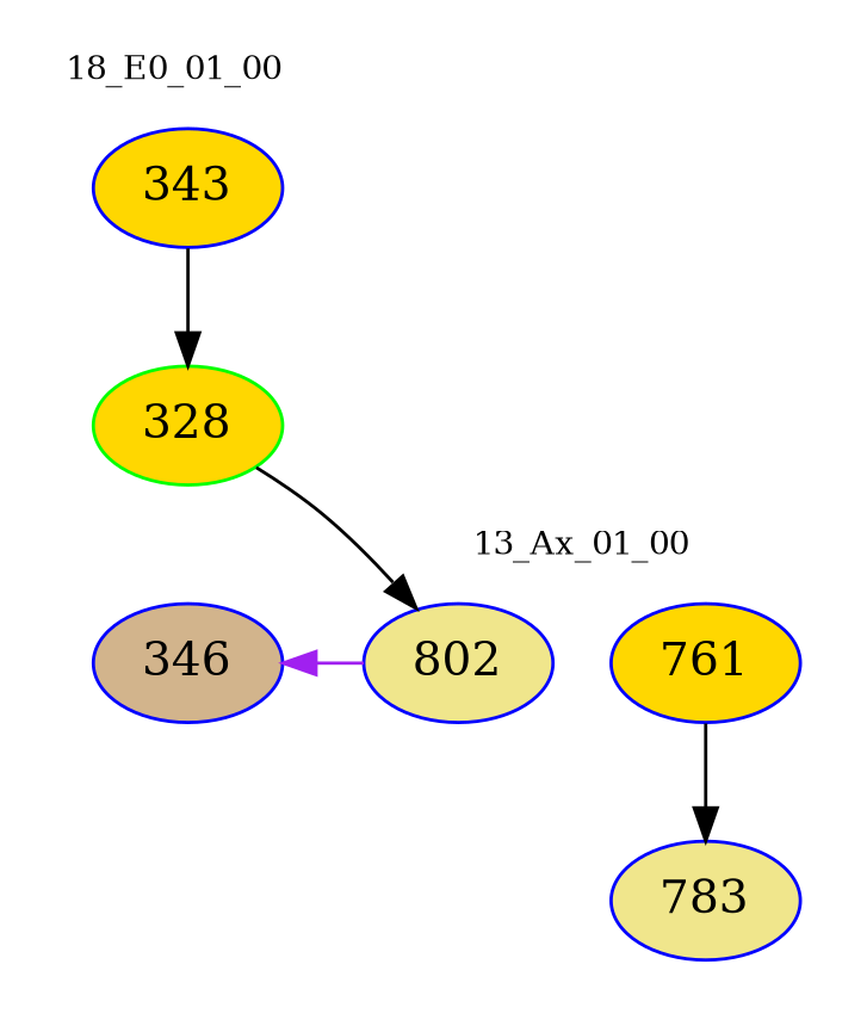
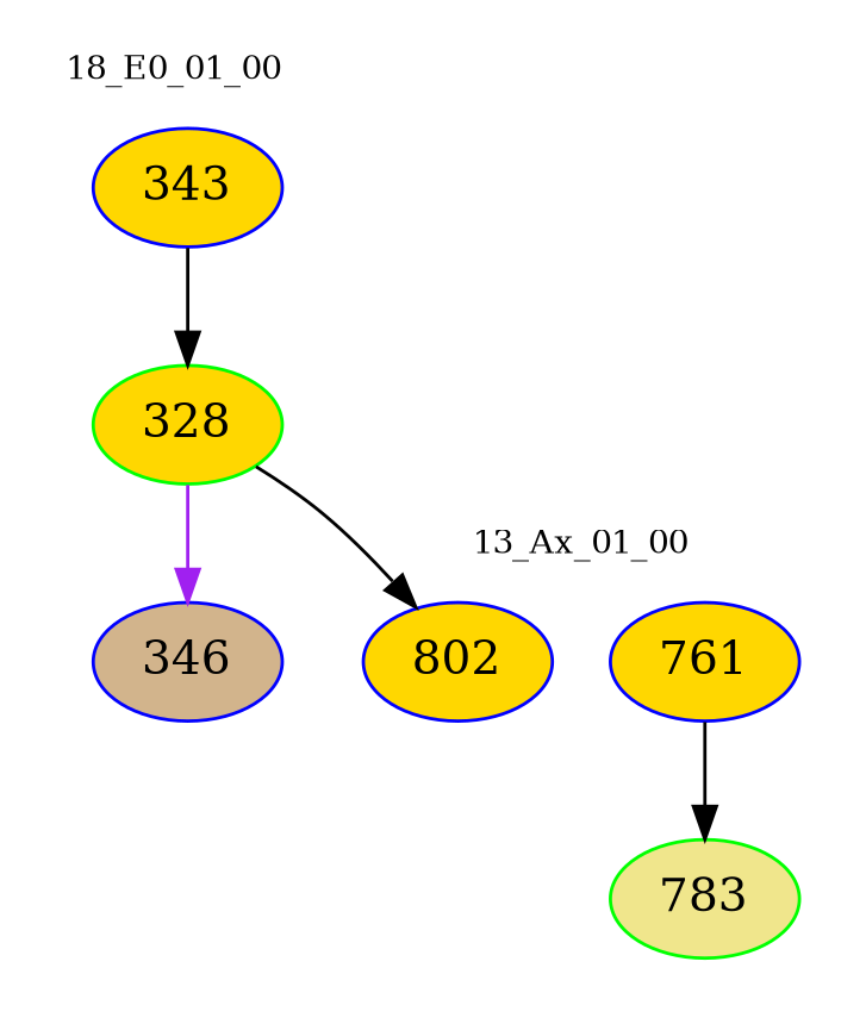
  digraph {
    node [color=blue fillcolor=gold style=filled]
    edge [color=black]
    n1 [label=761]
-   n2 [fillcolor=khaki label=783]
-   n3 [fillcolor=khaki label=802]
+   n2 [color=green fillcolor=khaki label=783]
+   n3 [label=802]
    n4 [label=343]
    n5 [color=green label=328]
    n6 [fillcolor=tan label=346]
    subgraph cluster_1 {
      color=white
      fontsize=10
      label="13_Ax_01_00"
      n1
      n2
      n3
    }
    subgraph cluster_2 {
      color=white
      fontsize=10
      label="18_E0_01_00"
      n4
      n5
      n6
    }
    n1 -> n2
    n4 -> n5
    n5 -> n3
-   n3 -> n6 [color=purple]
+   n5 -> n6 [color=purple]
  }
